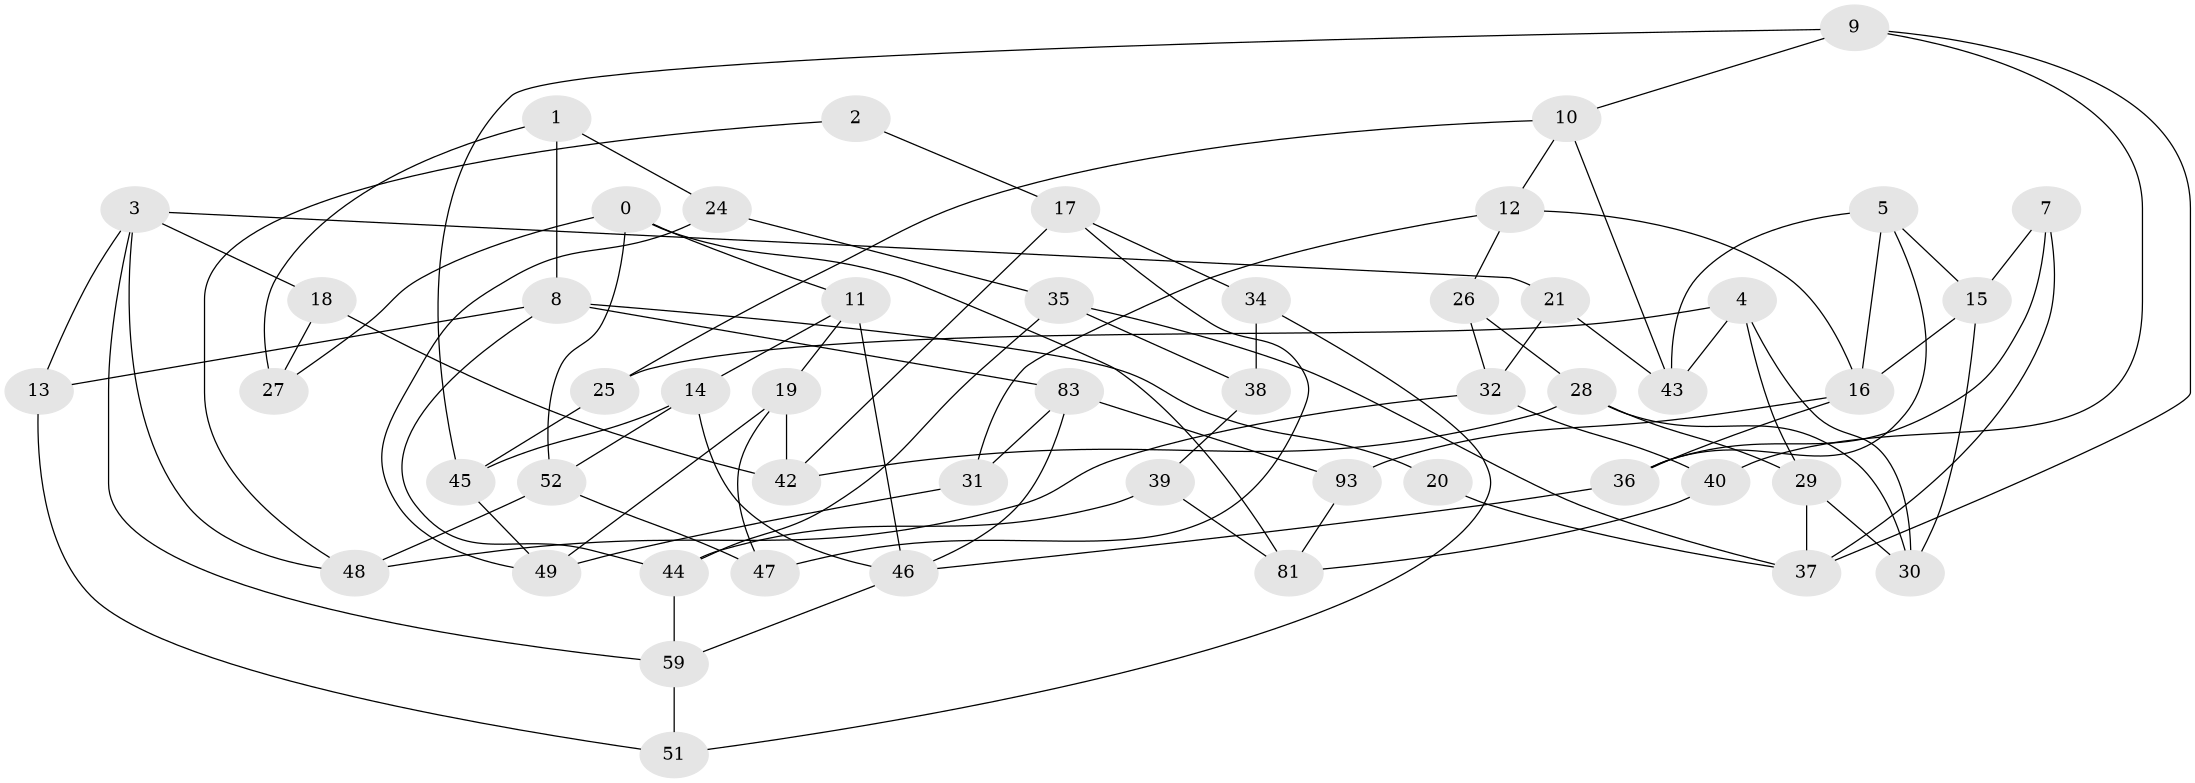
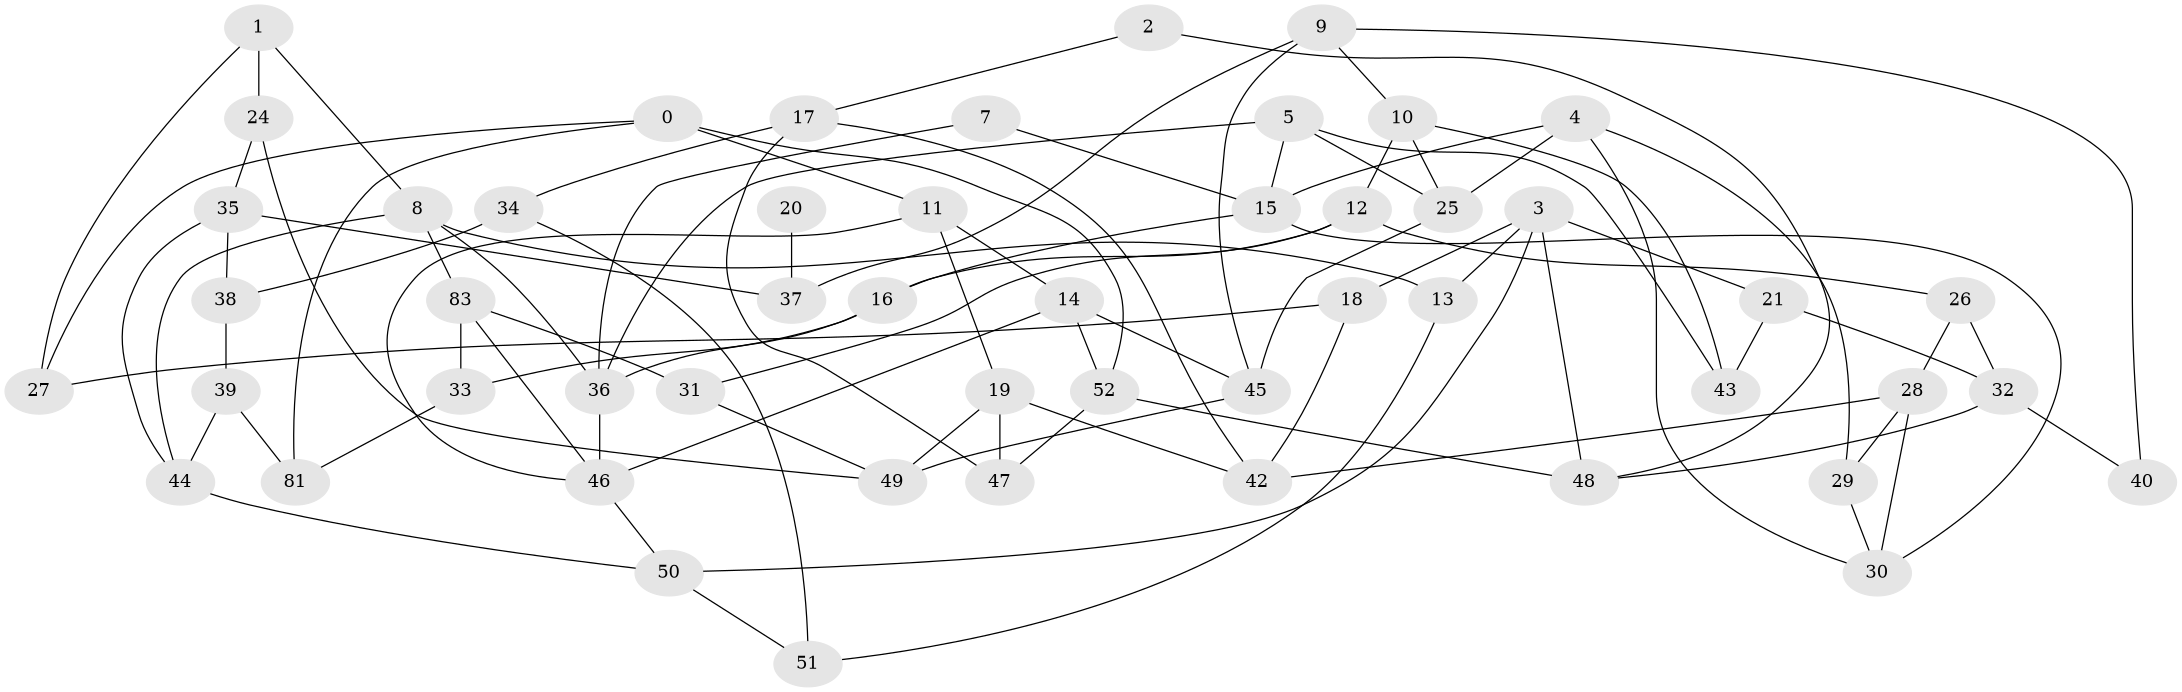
  graph {
    node [color=gray90 style=filled]
    1
    8
    24
    27
    44
    13
    20
    n8 [label=83]
    49
    35
-   50 [label=59]
+   50
    2
    17
    48
    7
    15
    36
    37
    34
    42
    47
    3
    18
    21
    51
    43
    32
    4
    25
    29
    30
    45
    5
    16
    46
    n36 [label=0]
    11
    n38 [label=52]
    n39 [label=81]
    14
    19
    31
-   33 [label=93]
+   33
    9
    10
    40
    12
    38
    26
    28
    39
    1 -- 8
    1 -- 24
    1 -- 27
    8 -- 44
    8 -- 13
-   8 -- 20
+   8 -- 36
    8 -- n8
    24 -- 49
    24 -- 35
    44 -- 50
    13 -- 51
    20 -- 37
    n8 -- 46
    n8 -- 31
    n8 -- 33
    35 -- 44
    35 -- 37
    35 -- 38
    50 -- 51
    2 -- 17
    2 -- 48
    17 -- 34
    17 -- 42
    17 -- 47
    7 -- 15
    7 -- 36
-   7 -- 37
    15 -- 30
    15 -- 16
    36 -- 46
    34 -- 51
    34 -- 38
    3 -- 13
    3 -- 50
    3 -- 48
    3 -- 18
    3 -- 21
    18 -- 27
    18 -- 42
    21 -- 43
    21 -- 32
    32 -- 48
    32 -- 40
-   4 -- 43
+   4 -- 15
    4 -- 25
    4 -- 29
    4 -- 30
    25 -- 45
-   29 -- 37
    29 -- 30
    45 -- 49
    5 -- 15
    5 -- 36
    5 -- 43
-   5 -- 16
+   5 -- 25
    16 -- 36
    16 -- 33
    46 -- 50
    n36 -- 27
    n36 -- 11
    n36 -- n38
    n36 -- n39
    11 -- 46
    11 -- 14
    11 -- 19
    n38 -- 48
    n38 -- 47
    14 -- 45
    14 -- 46
    14 -- n38
    19 -- 49
    19 -- 42
    19 -- 47
    31 -- 49
    33 -- n39
    9 -- 37
    9 -- 45
    9 -- 10
    9 -- 40
    10 -- 43
    10 -- 25
    10 -- 12
-   40 -- n39
    12 -- 16
    12 -- 31
    12 -- 26
    38 -- 39
    26 -- 32
    26 -- 28
    28 -- 42
    28 -- 29
    28 -- 30
    39 -- 44
    39 -- n39
  }
